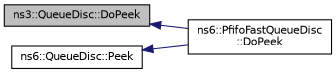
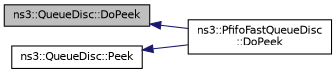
  digraph {
    rankdir=LR
    node [color=black fillcolor=white fontname=Helvetica fontsize=10 shape=record style=filled]
    edge [color=midnightblue dir=back fontname=Helvetica fontsize=10 labelfontname=Helvetica labelfontsize=10 style=solid]
    n1 [fillcolor=grey75 fontcolor=black height=0.2 label="ns3::QueueDisc::DoPeek" width=0.4]
-   n2 [height=0.2 label="ns6::PfifoFastQueueDisc\l::DoPeek" width=0.4]
-   n3 [height=0.2 label="ns6::QueueDisc::Peek" width=0.4]
+   n2 [height=0.2 label="ns3::PfifoFastQueueDisc\l::DoPeek" width=0.4]
+   n3 [height=0.2 label="ns3::QueueDisc::Peek" width=0.4]
    n1 -> n2
    n3 -> n2
  }
